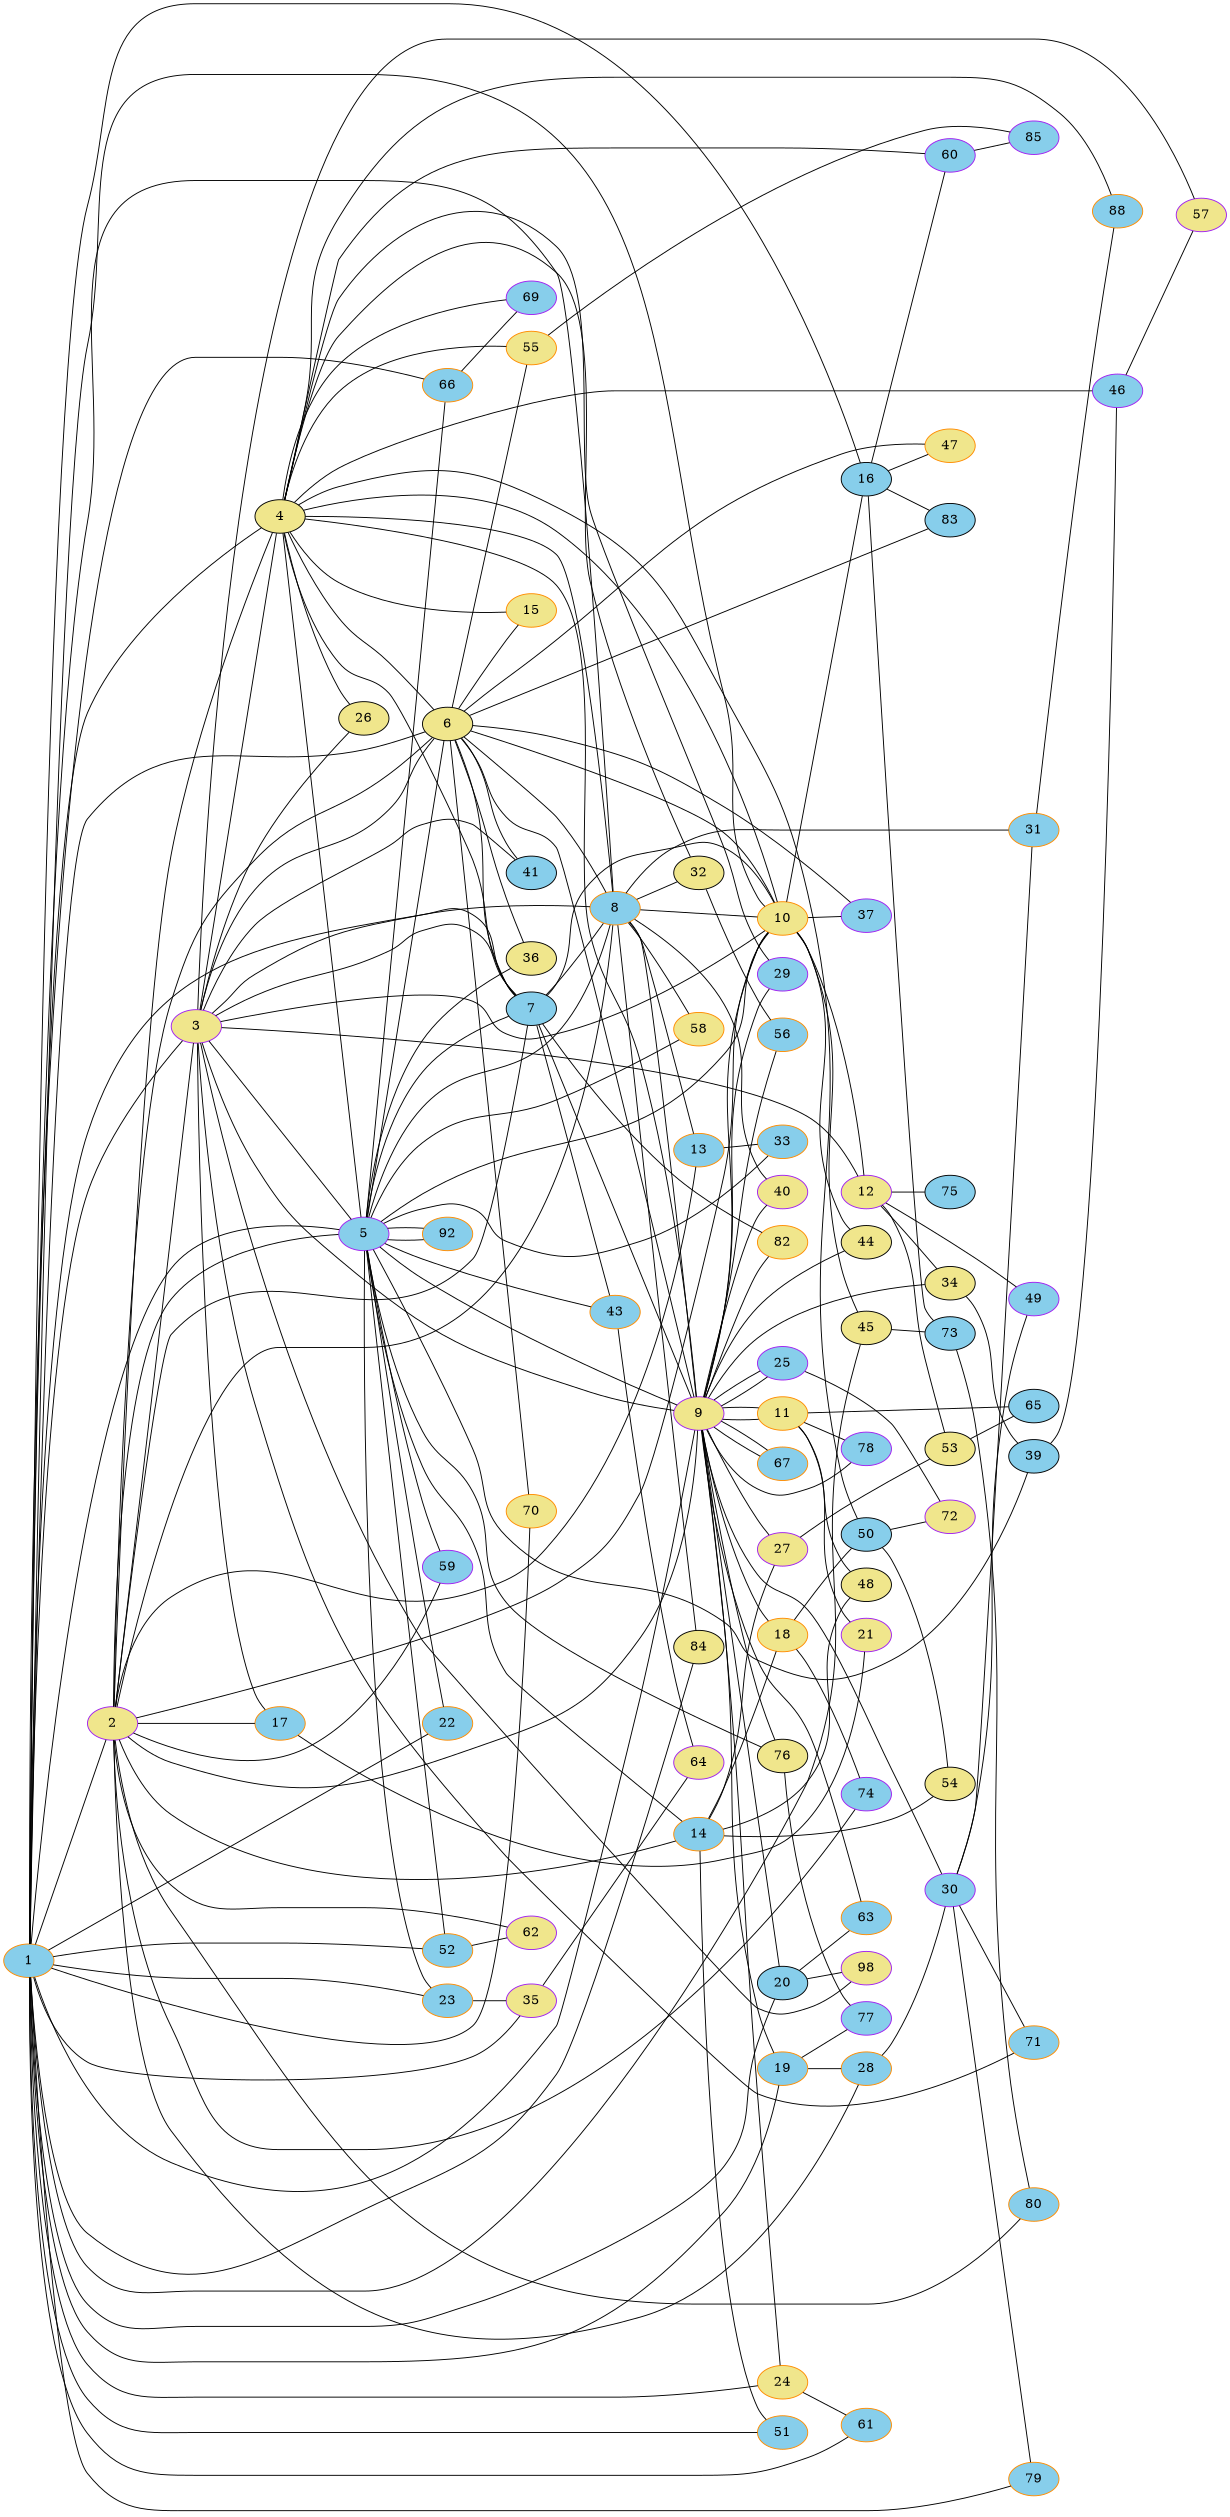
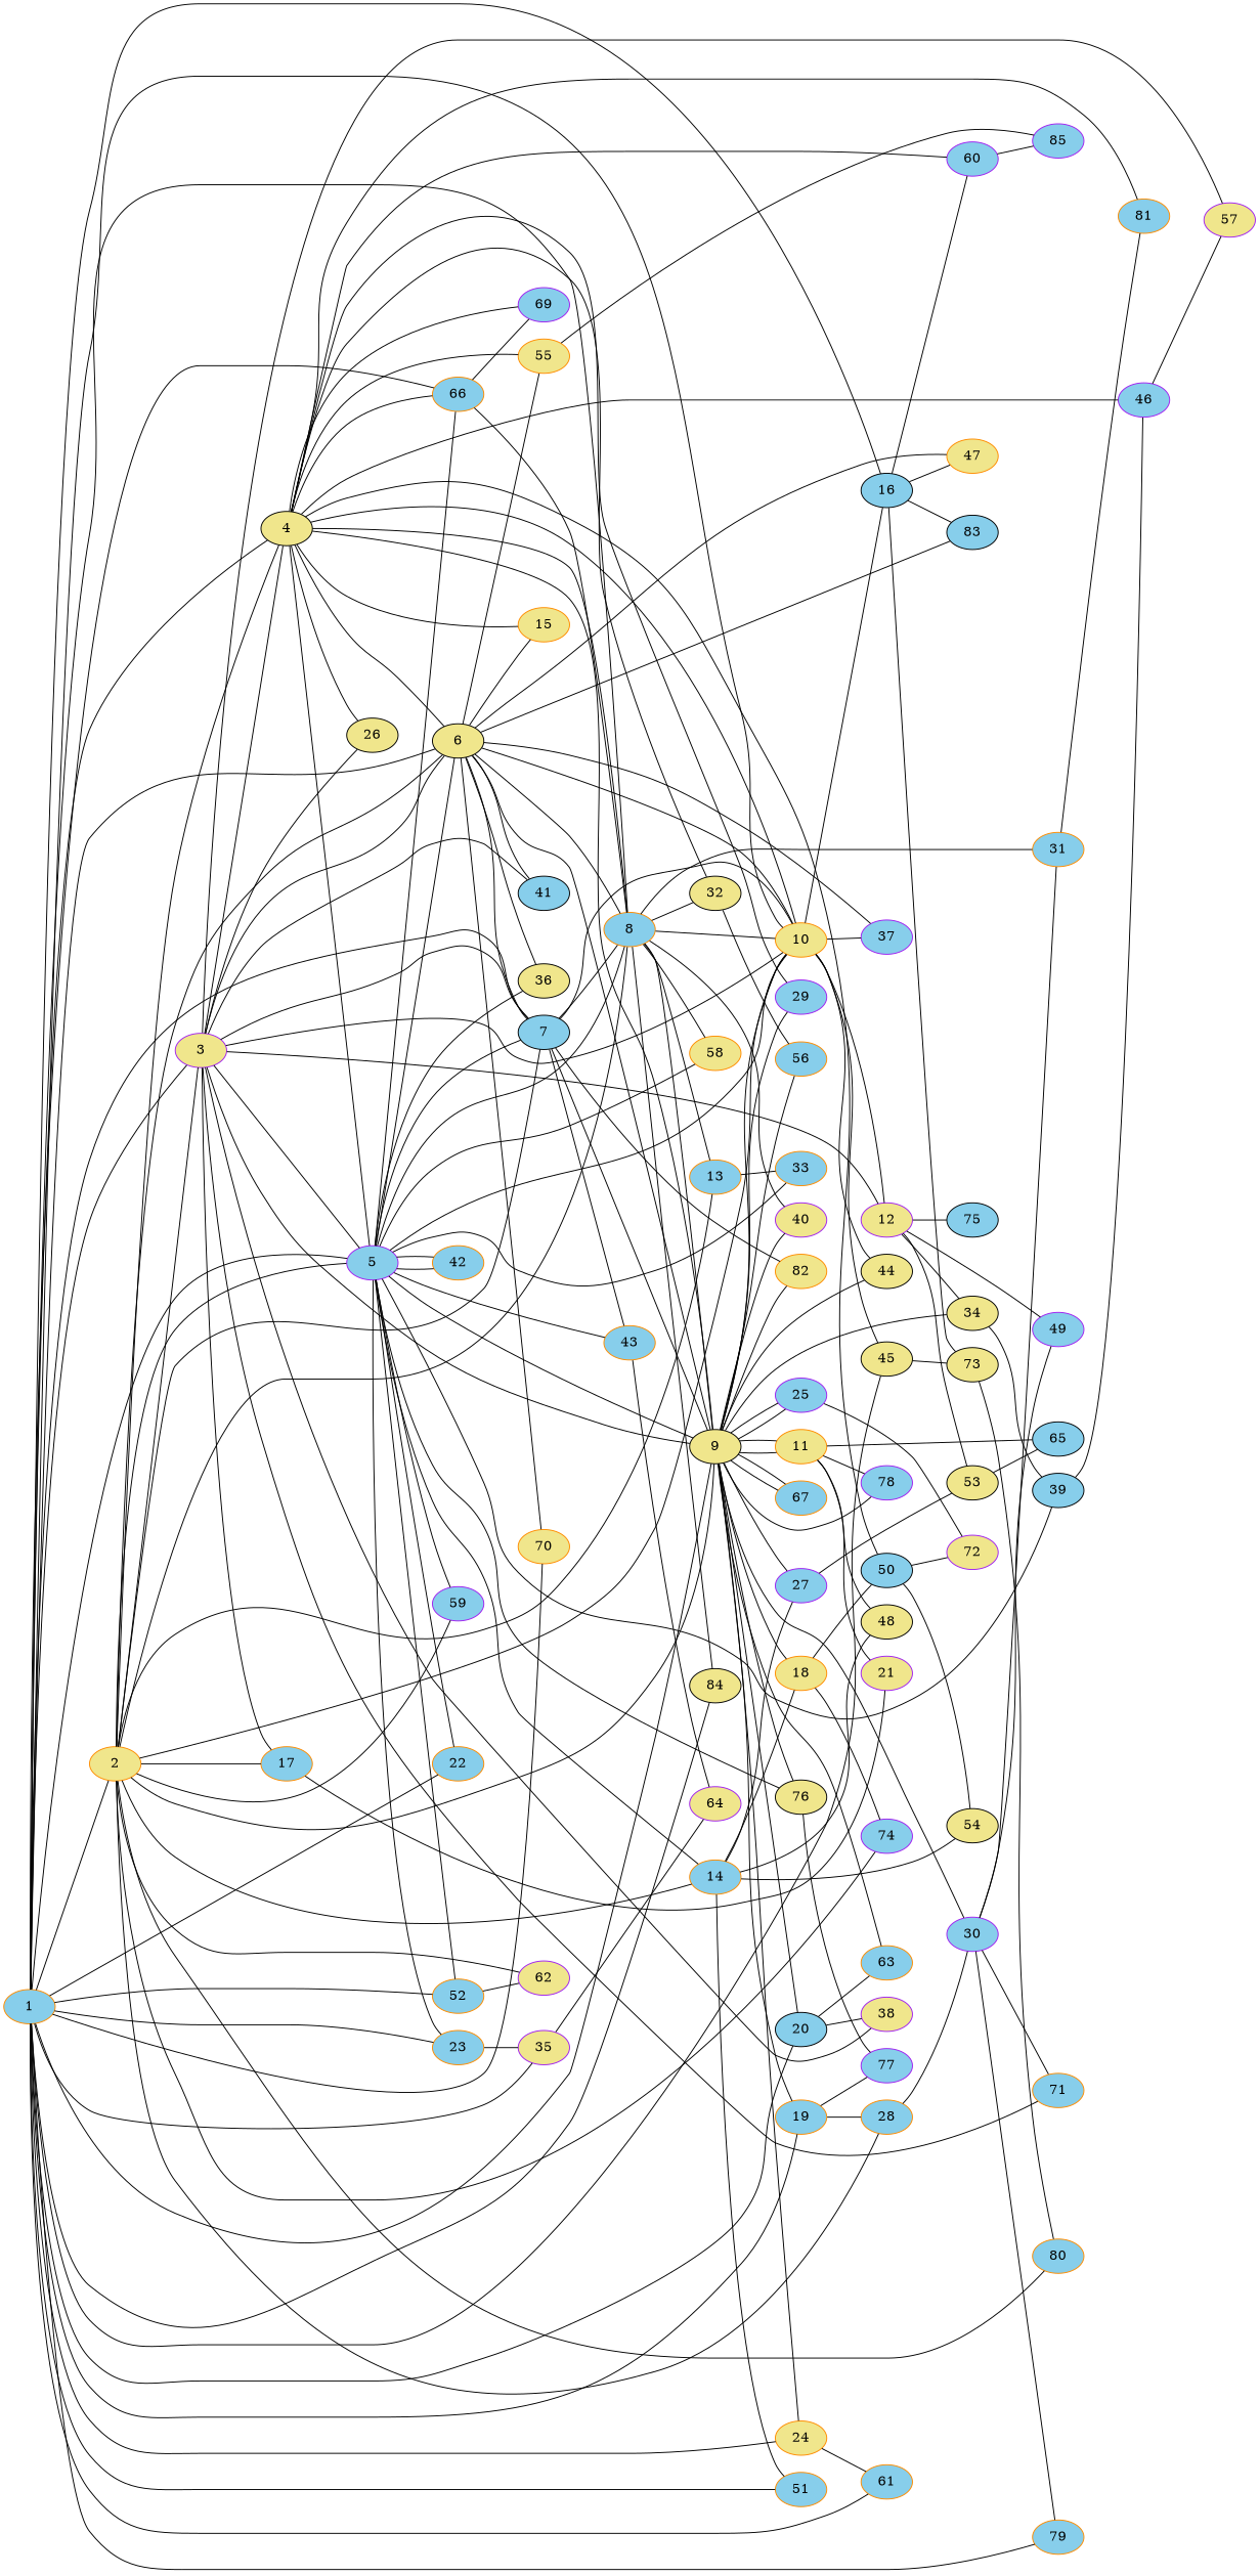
  graph {
    rankdir=LR
    node [color=darkorange fillcolor=skyblue style=filled]
-   2 [color=purple fillcolor=khaki]
+   2 [fillcolor=khaki]
    1
    3 [color=purple fillcolor=khaki]
    4 [color=black fillcolor=khaki]
    5 [color=purple]
    6 [color=black fillcolor=khaki]
    7 [color=black]
    8
-   9 [color=purple fillcolor=khaki]
+   9 [color=black fillcolor=khaki]
    10 [fillcolor=khaki]
    16 [color=black]
    19
    20 [color=black]
    22
    23
    24 [fillcolor=khaki]
    35 [color=purple fillcolor=khaki]
    45 [color=black fillcolor=khaki]
    51
    52
    61
    66
    70 [fillcolor=khaki]
    79
    84 [color=black fillcolor=khaki]
    13
    14
    17
    28
    59 [color=purple]
    62 [color=purple fillcolor=khaki]
    74 [color=purple]
    80
    12 [color=purple fillcolor=khaki]
    26 [color=black fillcolor=khaki]
-   38 [color=purple fillcolor=khaki label=98]
+   38 [color=purple fillcolor=khaki]
    41 [color=black]
    57 [color=purple fillcolor=khaki]
    71
    15 [fillcolor=khaki]
    29 [color=purple]
    32 [color=black fillcolor=khaki]
    46 [color=purple]
    50 [color=black]
    55 [fillcolor=khaki]
    60 [color=purple]
    69 [color=purple]
-   81 [label=88]
+   81
    33
    36 [color=black fillcolor=khaki]
    39 [color=black]
-   42 [label=92]
+   42
    43
    58 [fillcolor=khaki]
    76 [color=black fillcolor=khaki]
    37 [color=purple]
    47 [fillcolor=khaki]
    83 [color=black]
    82 [fillcolor=khaki]
    31
    40 [color=purple fillcolor=khaki]
    11 [fillcolor=khaki]
    18 [fillcolor=khaki]
    25 [color=purple]
-   27 [color=purple fillcolor=khaki]
+   27 [color=purple]
    30 [color=purple]
    34 [color=black fillcolor=khaki]
    44 [color=black fillcolor=khaki]
    56
    63
    67
    78 [color=purple]
-   73 [color=black]
+   73 [color=black fillcolor=khaki]
    77 [color=purple]
    64 [color=purple fillcolor=khaki]
    48 [color=black fillcolor=khaki]
    54 [color=black fillcolor=khaki]
    21 [color=purple fillcolor=khaki]
    75 [color=black]
    49 [color=purple]
    53 [color=black fillcolor=khaki]
    72 [color=purple fillcolor=khaki]
    85 [color=purple]
    65 [color=black]
    2 -- 3
    2 -- 4
    2 -- 5
    2 -- 6
    2 -- 7
    2 -- 8
    2 -- 9
    2 -- 10
    2 -- 13
    2 -- 14
    2 -- 17
    2 -- 28
    2 -- 59
    2 -- 62
    2 -- 74
    2 -- 80
    1 -- 2
    1 -- 3
    1 -- 4
    1 -- 5
    1 -- 6
    1 -- 7
    1 -- 8
    1 -- 9
    1 -- 10
    1 -- 16
    1 -- 19
    1 -- 20
    1 -- 22
    1 -- 23
    1 -- 24
    1 -- 35
    1 -- 45
    1 -- 51
    1 -- 52
    1 -- 61
    1 -- 66
    1 -- 70
    1 -- 79
    1 -- 84
    3 -- 4
    3 -- 5
    3 -- 6
    3 -- 7
-   3 -- 8
+   66 -- 8
    3 -- 9
    3 -- 10
    3 -- 17
    3 -- 12
    3 -- 26
    3 -- 38
    3 -- 41
    3 -- 57
    3 -- 71
    4 -- 5
    4 -- 6
-   4 -- 7
+   4 -- 66
    4 -- 8
    4 -- 9
    4 -- 10
    4 -- 26
    4 -- 15
    4 -- 29
    4 -- 32
    4 -- 46
    4 -- 50
    4 -- 55
    4 -- 60
    4 -- 69
    4 -- 81
    5 -- 6
    5 -- 7
    5 -- 8
    5 -- 9
    5 -- 10
    5 -- 22
    5 -- 23
    5 -- 52
    5 -- 66
    5 -- 14
    5 -- 59
    5 -- 33
    5 -- 36
    5 -- 39
    5 -- 42
    5 -- 42
    5 -- 43
    5 -- 58
    5 -- 76
    6 -- 7
    6 -- 8
    6 -- 9
    6 -- 10
    6 -- 70
    6 -- 41
    6 -- 15
    6 -- 55
    6 -- 36
    6 -- 37
    6 -- 47
    6 -- 83
    7 -- 8
    7 -- 9
    7 -- 10
    7 -- 43
    7 -- 82
    8 -- 9
    8 -- 10
    8 -- 84
    8 -- 13
    8 -- 32
    8 -- 58
    8 -- 31
    8 -- 40
    9 -- 10
    9 -- 19
    9 -- 20
    9 -- 24
    9 -- 29
    9 -- 76
    9 -- 82
    9 -- 40
    9 -- 11
    9 -- 11
    9 -- 18
    9 -- 25
    9 -- 25
    9 -- 27
    9 -- 30
    9 -- 34
    9 -- 44
    9 -- 56
    9 -- 63
    9 -- 67
    9 -- 67
    9 -- 78
    10 -- 16
    10 -- 45
    10 -- 12
    10 -- 37
    10 -- 44
    16 -- 60
    16 -- 47
    16 -- 83
    16 -- 73
    19 -- 28
    19 -- 77
    20 -- 38
    20 -- 63
    23 -- 35
    24 -- 61
    35 -- 64
    45 -- 73
    52 -- 62
    66 -- 69
    13 -- 33
    14 -- 51
    14 -- 18
    14 -- 27
    14 -- 48
    14 -- 54
    17 -- 21
    28 -- 30
    12 -- 34
    12 -- 75
    12 -- 49
    12 -- 53
    32 -- 56
    46 -- 57
    50 -- 54
    50 -- 72
    55 -- 85
    60 -- 85
    39 -- 46
    43 -- 64
    76 -- 77
    31 -- 81
    11 -- 78
    11 -- 48
    11 -- 21
    11 -- 65
    18 -- 74
    18 -- 50
    25 -- 72
    27 -- 53
    30 -- 79
    30 -- 71
    30 -- 31
    30 -- 49
    34 -- 39
    73 -- 80
    53 -- 65
  }
